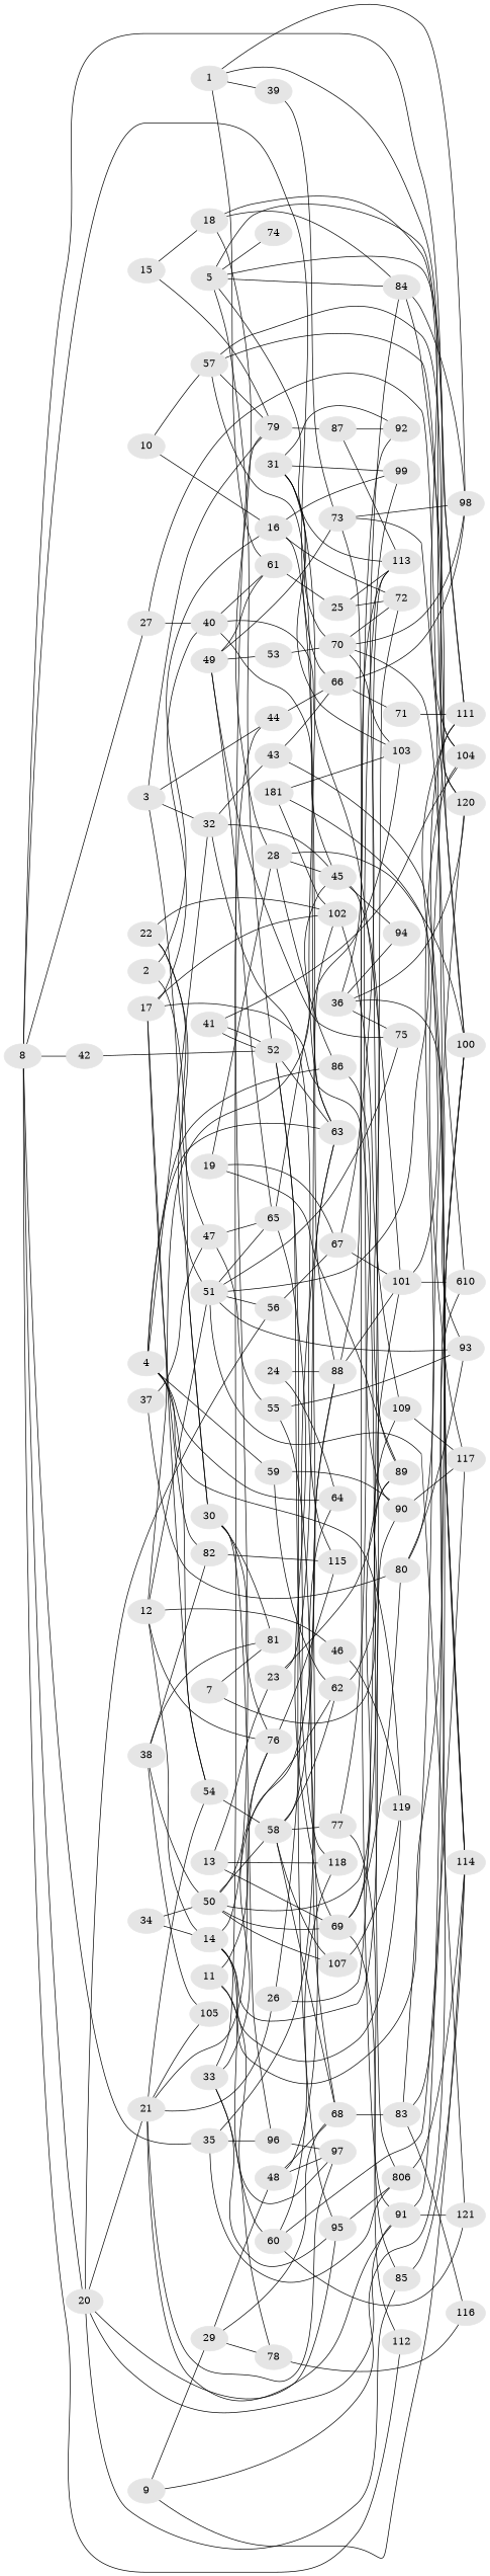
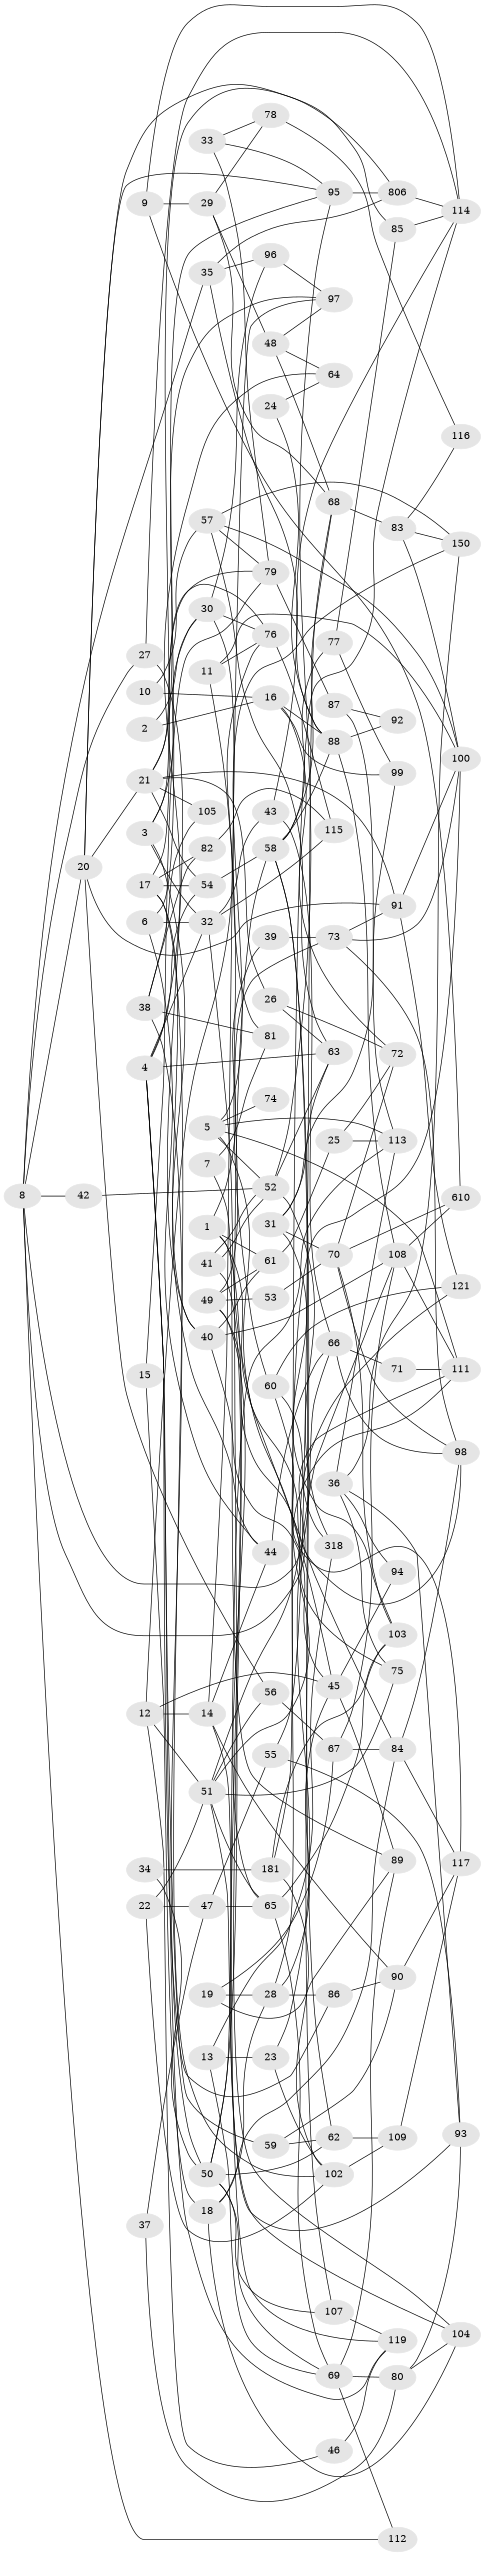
  graph {
    rankdir=LR
    node [color=gray90 style=filled]
    1
    39
    61
    98
    104
    73
    25
    2
    16
    30
    72
    88
    99
    81
    76
    96
    3
    32
    44
    79
    45
    43
    115
    66
    87
    4
    54
    59
    63
    64
    86
    119
    58
    90
    62
    5
    52
    74
    84
    111
    113
-   120
+   120 [label=150]
    95
-   118
+   118 [label=318]
    117
+   6
    n47 [label=806]
    7
    89
    8
    20
    27
    35
    42
    112
    21
    56
    85
    91
    114
    40
    71
    9
    29
    n65 [label=610]
    48
    68
    78
    10
    57
    100
    11
    60
    121
    12
    14
    46
    51
    97
    94
    75
    93
    65
    13
    23
    69
    102
-   108 [label=101]
+   108
    80
    15
    18
    28
    92
    17
    82
    109
    19
    67
    26
    105
    22
    47
    55
    24
    83
    116
    31
    70
    103
    33
    34
    50
    n113 [label=181]
    107
    36
    37
    38
    41
    49
    53
    77
    1 -- 39
    1 -- 61
    1 -- 98
    1 -- 104
    39 -- 73
    61 -- 25
    73 -- 98
    73 -- 91
    73 -- 100
    25 -- 72
    25 -- 113
    2 -- 16
    2 -- 30
    16 -- 72
    16 -- 88
    16 -- 99
    30 -- 81
    30 -- 76
    30 -- 96
    88 -- 108
    88 -- 92
    76 -- 115
    96 -- 97
    3 -- 30
    3 -- 32
    3 -- 44
    3 -- 79
    32 -- 45
    32 -- 43
    32 -- 115
    44 -- 66
    79 -- 87
    45 -- 89
    45 -- 94
    43 -- 66
    43 -- 114
    66 -- 98
    66 -- 71
    87 -- 113
    87 -- 92
    4 -- 32
    4 -- 54
    4 -- 59
    4 -- 63
    4 -- 64
    4 -- 86
    4 -- 119
    54 -- 58
    59 -- 90
    59 -- 62
    86 -- 90
    58 -- 88
    58 -- 62
    58 -- 68
    58 -- 107
    58 -- 77
    90 -- 117
    62 -- 109
    5 -- 52
    5 -- 74
    5 -- 84
    5 -- 111
    5 -- 113
    5 -- 120
    52 -- 63
    52 -- 95
    52 -- 118
    84 -- 98
    84 -- 117
    95 -- n47
+   6 -- 32
+   6 -- 44
+   6 -- 95
    n47 -- 114
    7 -- 81
    7 -- 89
    8 -- 66
    8 -- 111
    8 -- 20
    8 -- 27
    8 -- 35
    8 -- 42
    8 -- 112
    20 -- 95
    20 -- 21
    20 -- 56
    20 -- 85
    20 -- 91
    27 -- 114
    27 -- 40
    35 -- 88
    35 -- 96
    35 -- n47
    42 -- 52
    21 -- 76
    21 -- 54
    21 -- 91
    21 -- 97
    21 -- 26
    21 -- 105
    56 -- 67
    85 -- 114
    91 -- 100
    91 -- 121
    40 -- 61
    40 -- 45
    40 -- 108
    71 -- 111
    9 -- 114
    9 -- 29
    9 -- n65
    29 -- 48
    29 -- 68
    29 -- 78
    48 -- 64
    48 -- 68
    48 -- 97
    68 -- 83
    78 -- 116
    10 -- 16
    10 -- 57
    57 -- 79
    57 -- 63
    57 -- 120
    57 -- 100
    11 -- 76
    11 -- 100
    11 -- 60
    60 -- 118
    60 -- 117
    60 -- 121
    12 -- 76
    12 -- 45
    12 -- 14
    12 -- 46
    12 -- 51
    14 -- 44
    14 -- 119
    14 -- 90
    14 -- 97
    46 -- 119
    51 -- 111
    51 -- 56
    51 -- 121
    51 -- 75
    51 -- 93
    51 -- 65
    65 -- 69
    65 -- 103
    13 -- 118
    13 -- 23
    13 -- 69
    23 -- 102
    23 -- 108
    69 -- 89
    69 -- 112
    69 -- 80
    102 -- 109
    108 -- 111
    108 -- n65
    80 -- 104
    80 -- 93
    15 -- 79
    15 -- 18
    18 -- 104
    18 -- 84
    18 -- 28
    28 -- 45
    28 -- 86
    28 -- 100
    17 -- 54
    17 -- n47
    17 -- 40
    17 -- 102
    17 -- 82
    82 -- 115
    109 -- 117
    19 -- 89
    19 -- 28
    19 -- 67
    67 -- 84
    67 -- 108
    26 -- 72
    26 -- 63
    22 -- 51
    22 -- 102
    22 -- 47
    47 -- 65
    47 -- 55
    55 -- 68
    55 -- 93
    24 -- 88
    24 -- 64
    83 -- 120
    83 -- 100
    83 -- 116
    31 -- 99
    31 -- 63
-   31 -- 92
    31 -- 70
    31 -- 103
    70 -- 98
    70 -- 72
    70 -- n65
    70 -- 103
    33 -- 79
-   33 -- 63
    33 -- 95
    33 -- 78
    34 -- 50
-   34 -- 14
+   34 -- n113
    50 -- 58
    50 -- 62
    50 -- 113
    50 -- 69
    50 -- 107
    n113 -- 114
    n113 -- 102
    n113 -- 103
    107 -- 119
    36 -- 113
    36 -- 120
    36 -- 94
    36 -- 75
    36 -- 93
    37 -- 80
    37 -- 47
    38 -- 81
    38 -- 82
    38 -- 105
    38 -- 50
    41 -- 104
    41 -- 52
    41 -- 52
    49 -- 61
    49 -- 73
    49 -- 75
    49 -- 65
    49 -- 53
    53 -- 70
    77 -- 99
    77 -- 85
  }
